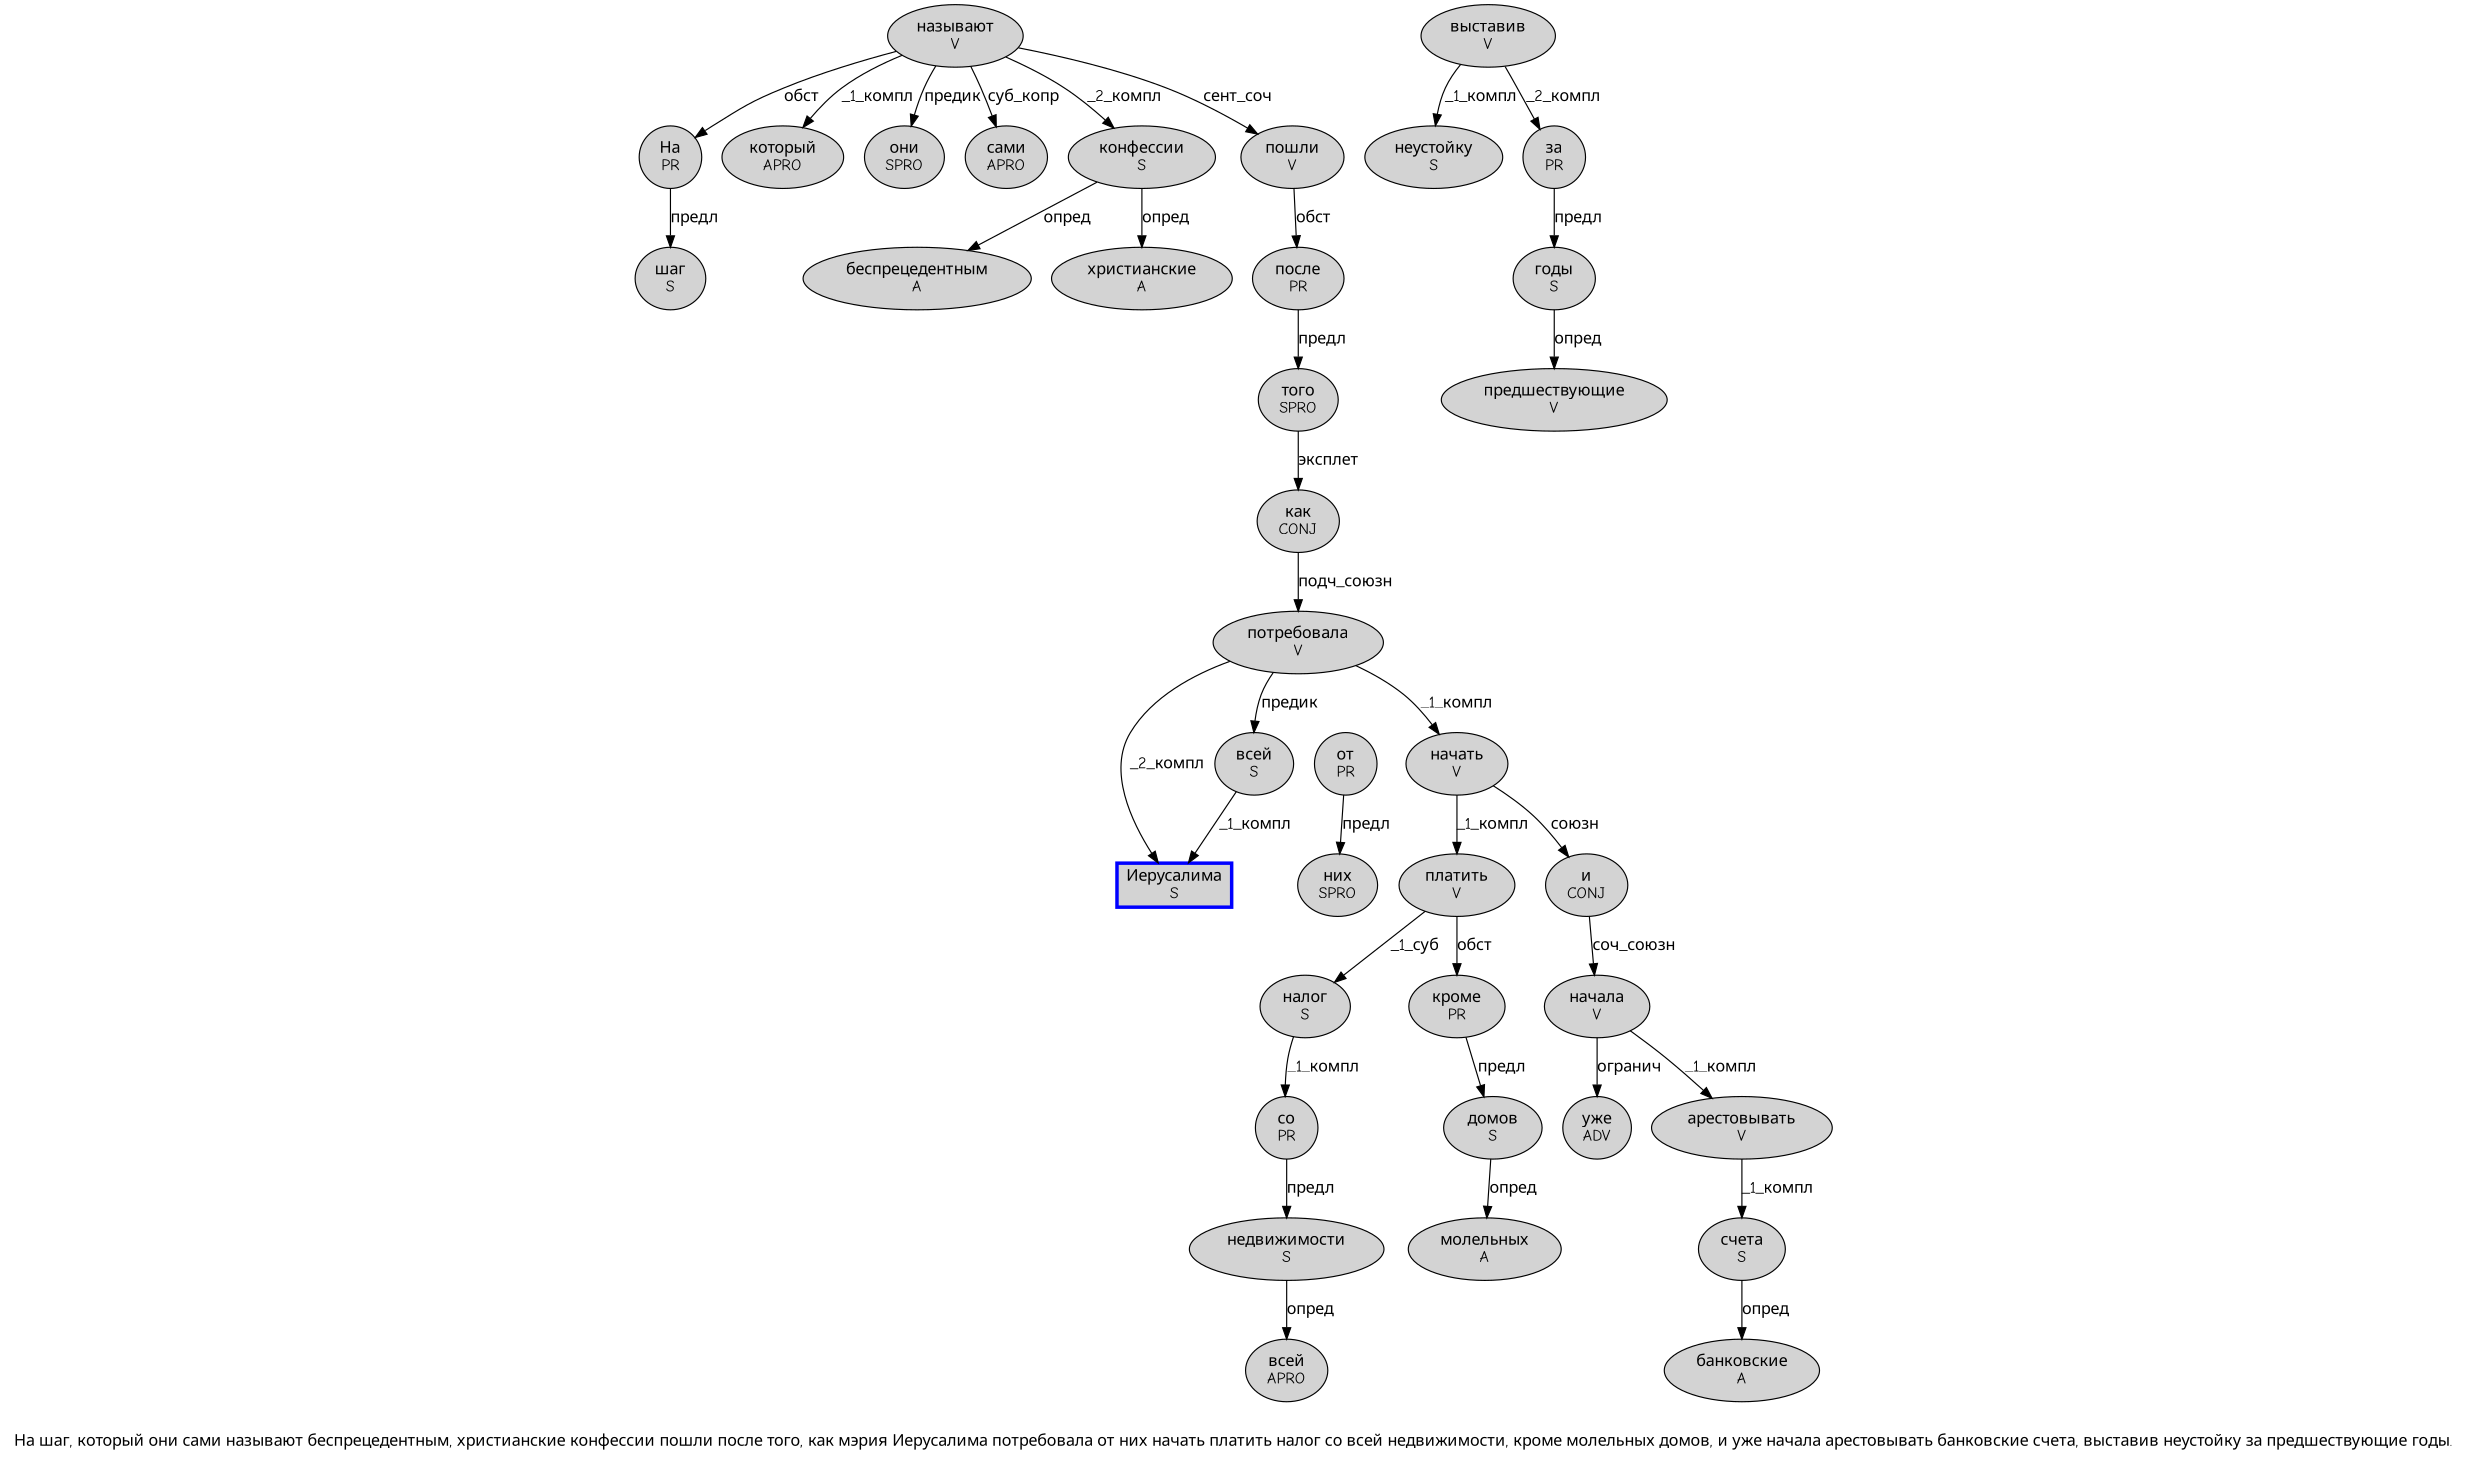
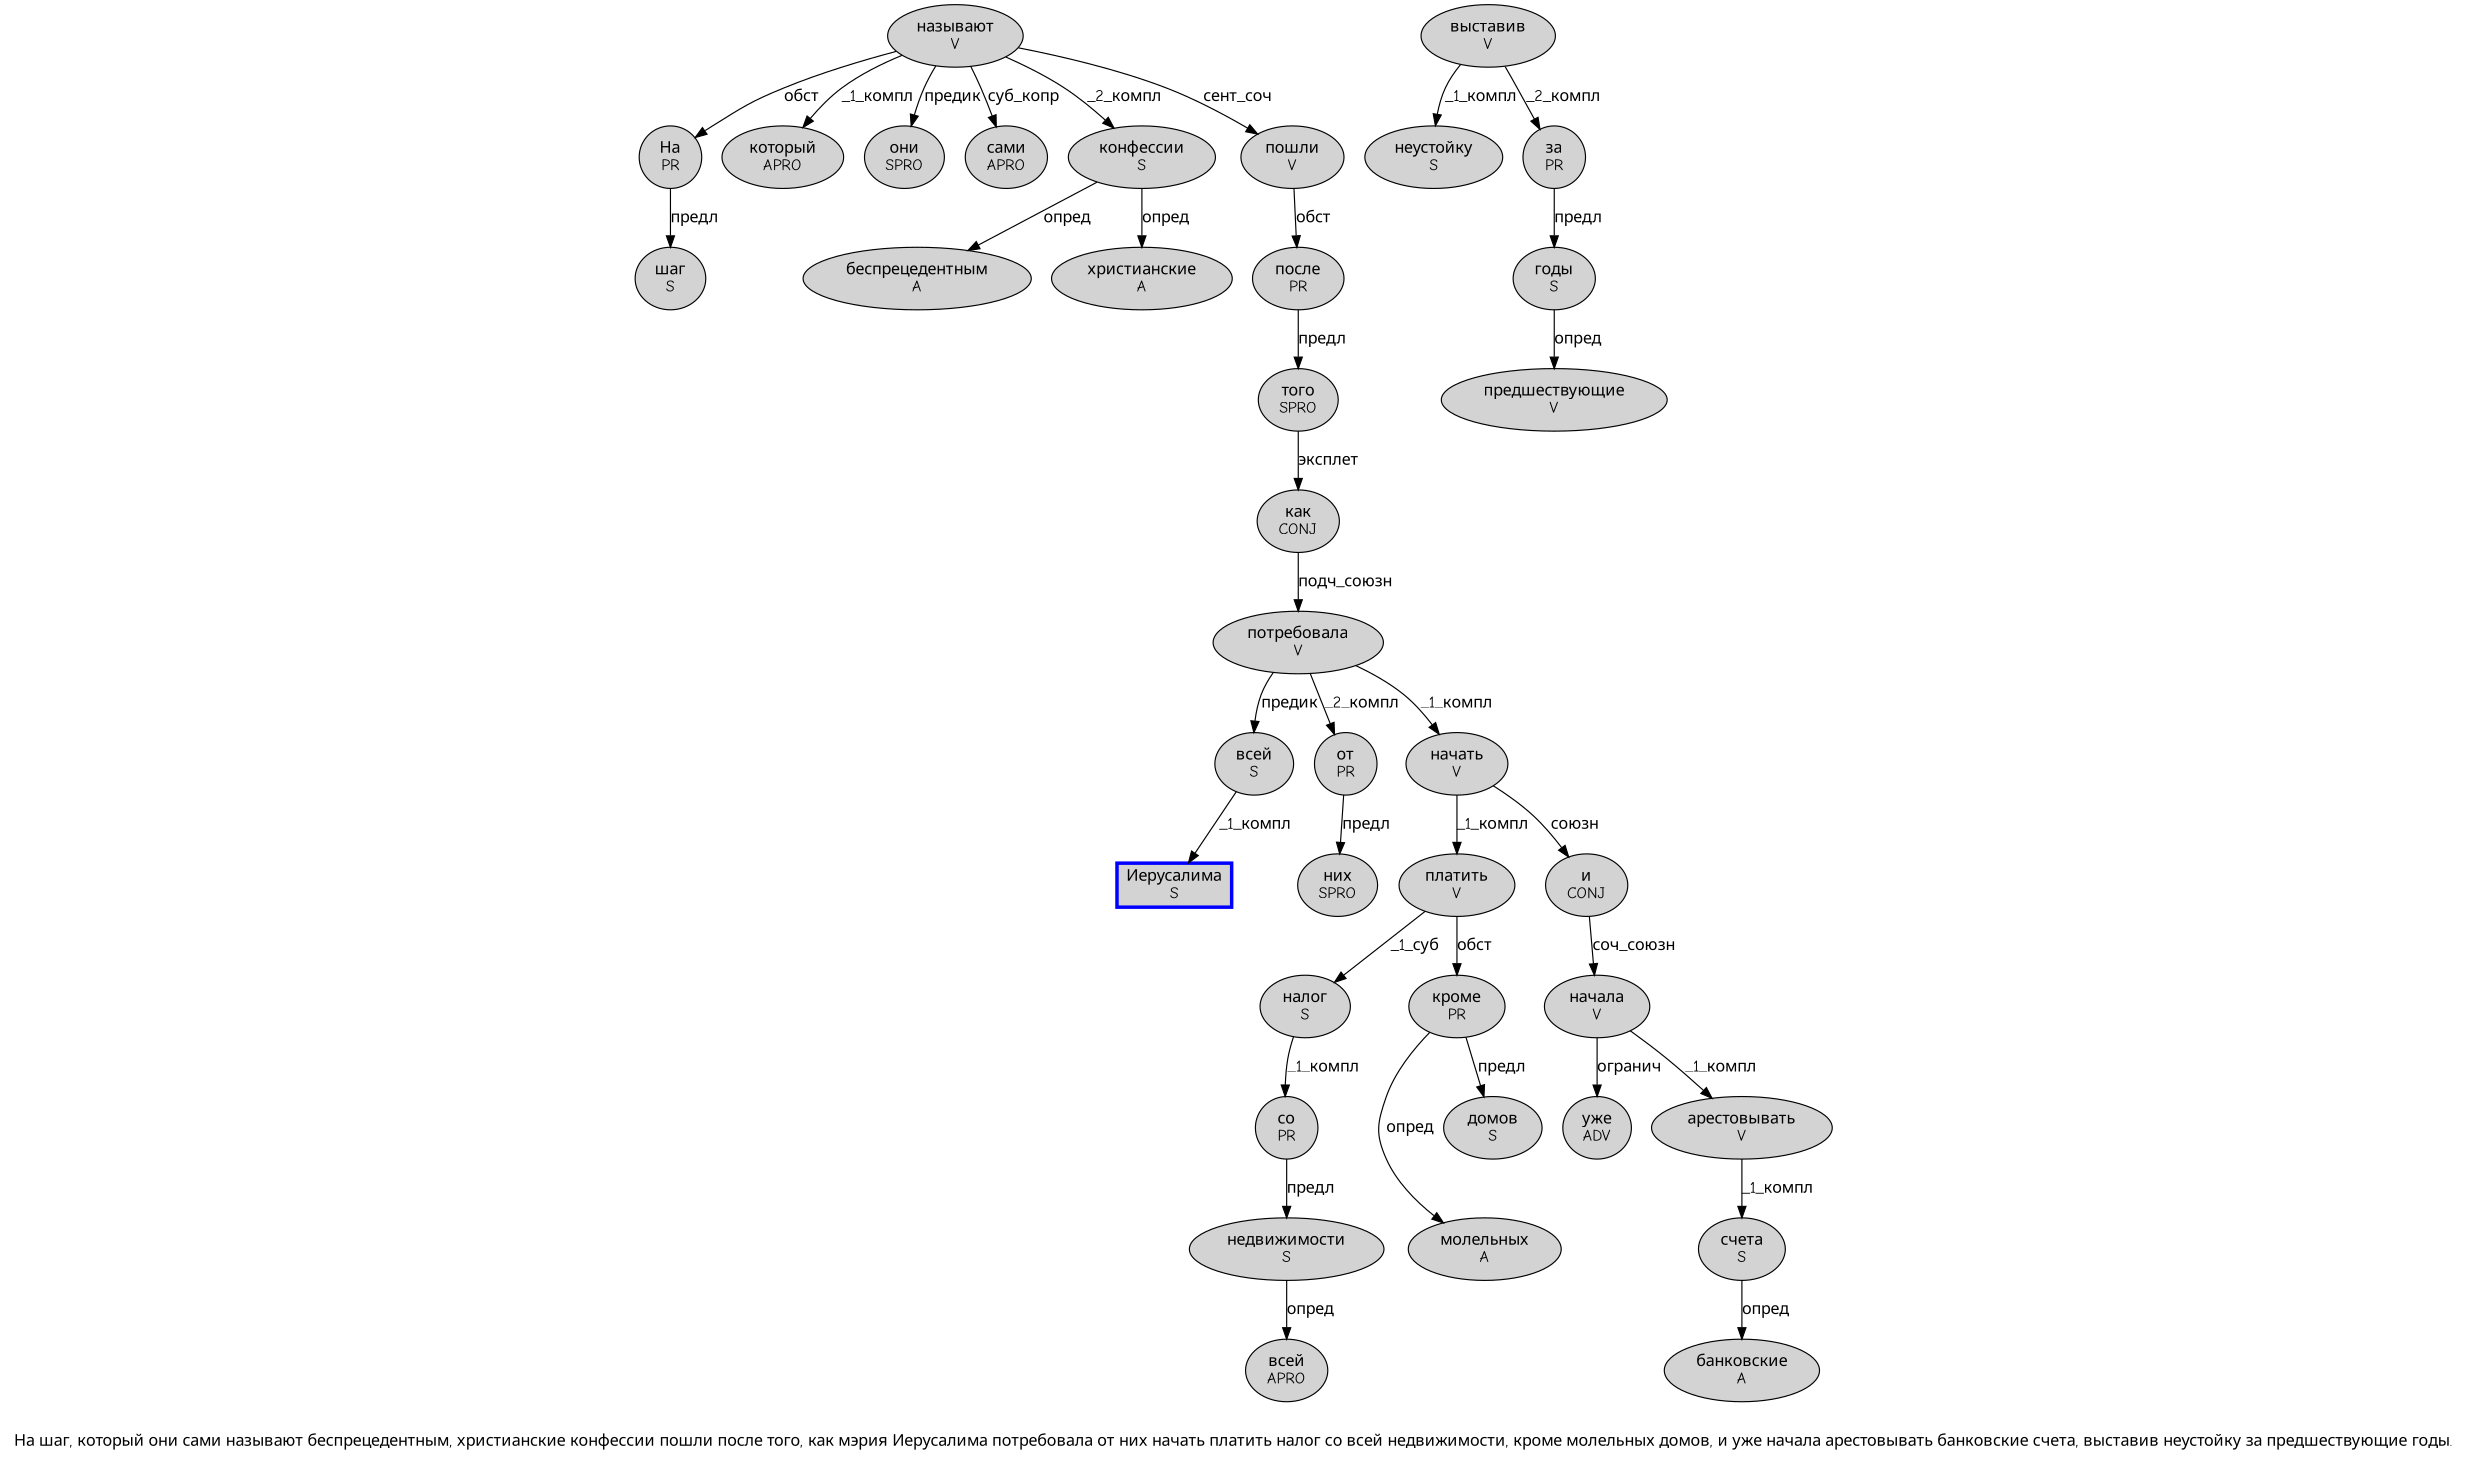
  digraph {
    fontname="Comic Neue"
    label="На шаг, который они сами называют беспрецедентным, христианские конфессии пошли после того, как мэрия Иерусалима потребовала от них начать платить налог со всей недвижимости, кроме молельных домов, и уже начала арестовывать банковские счета, выставив неустойку за предшествующие годы."
    node [fillcolor=lightgray fontname="Comic Neue" penwidth=1 shape=ellipse style=filled]
    edge [fontname="Comic Neue"]
    n1 [label="На\nPR"]
    n2 [label="шаг\nS"]
    n3 [label="который\nAPRO"]
    n4 [label="они\nSPRO"]
    n5 [label="сами\nAPRO"]
    n6 [label="называют\nV"]
    n7 [label="конфессии\nS"]
    n8 [label="пошли\nV"]
    n9 [label="беспрецедентным\nA"]
    n10 [label="христианские\nA"]
    n11 [label="после\nPR"]
    n12 [label="того\nSPRO"]
    n13 [label="как\nCONJ"]
    n14 [label="потребовала\nV"]
    n15 [label="всей\nS"]
    n16 [label="от\nPR"]
    n17 [label="начать\nV"]
    n18 [color=blue label="Иерусалима\nS" penwidth=3 shape=box]
    n19 [label="них\nSPRO"]
    n20 [label="платить\nV"]
    n21 [label="и\nCONJ"]
    n22 [label="налог\nS"]
    n23 [label="кроме\nPR"]
    n24 [label="начала\nV"]
    n25 [label="со\nPR"]
    n26 [label="домов\nS"]
    n27 [label="недвижимости\nS"]
    n28 [label="всей\nAPRO"]
    n29 [label="молельных\nA"]
    n30 [label="уже\nADV"]
    n31 [label="арестовывать\nV"]
    n32 [label="счета\nS"]
    n33 [label="банковские\nA"]
    n34 [label="выставив\nV"]
    n35 [label="неустойку\nS"]
    n36 [label="за\nPR"]
    n37 [label="годы\nS"]
    n38 [label="предшествующие\nV"]
    n1 -> n2 [label="предл"]
    n6 -> n1 [label="обст"]
    n6 -> n3 [label="_1_компл"]
    n6 -> n4 [label="предик"]
    n6 -> n5 [label="суб_копр"]
    n6 -> n7 [label="_2_компл"]
    n6 -> n8 [label="сент_соч"]
    n7 -> n9 [label="опред"]
    n7 -> n10 [label="опред"]
    n8 -> n11 [label="обст"]
    n11 -> n12 [label="предл"]
    n12 -> n13 [label="эксплет"]
    n13 -> n14 [label="подч_союзн"]
    n14 -> n15 [label="предик"]
-   n14 -> n18 [label="_2_компл"]
+   n14 -> n16 [label="_2_компл"]
    n14 -> n17 [label="_1_компл"]
    n15 -> n18 [label="_1_компл"]
    n16 -> n19 [label="предл"]
    n17 -> n20 [label="_1_компл"]
    n17 -> n21 [label="союзн"]
    n20 -> n22 [label="_1_суб"]
    n20 -> n23 [label="обст"]
    n21 -> n24 [label="соч_союзн"]
    n22 -> n25 [label="_1_компл"]
    n23 -> n26 [label="предл"]
    n24 -> n30 [label="огранич"]
    n24 -> n31 [label="_1_компл"]
    n25 -> n27 [label="предл"]
-   n26 -> n29 [label="опред"]
+   n23 -> n29 [label="опред"]
    n27 -> n28 [label="опред"]
    n31 -> n32 [label="_1_компл"]
    n32 -> n33 [label="опред"]
    n34 -> n35 [label="_1_компл"]
    n34 -> n36 [label="_2_компл"]
    n36 -> n37 [label="предл"]
    n37 -> n38 [label="опред"]
  }
